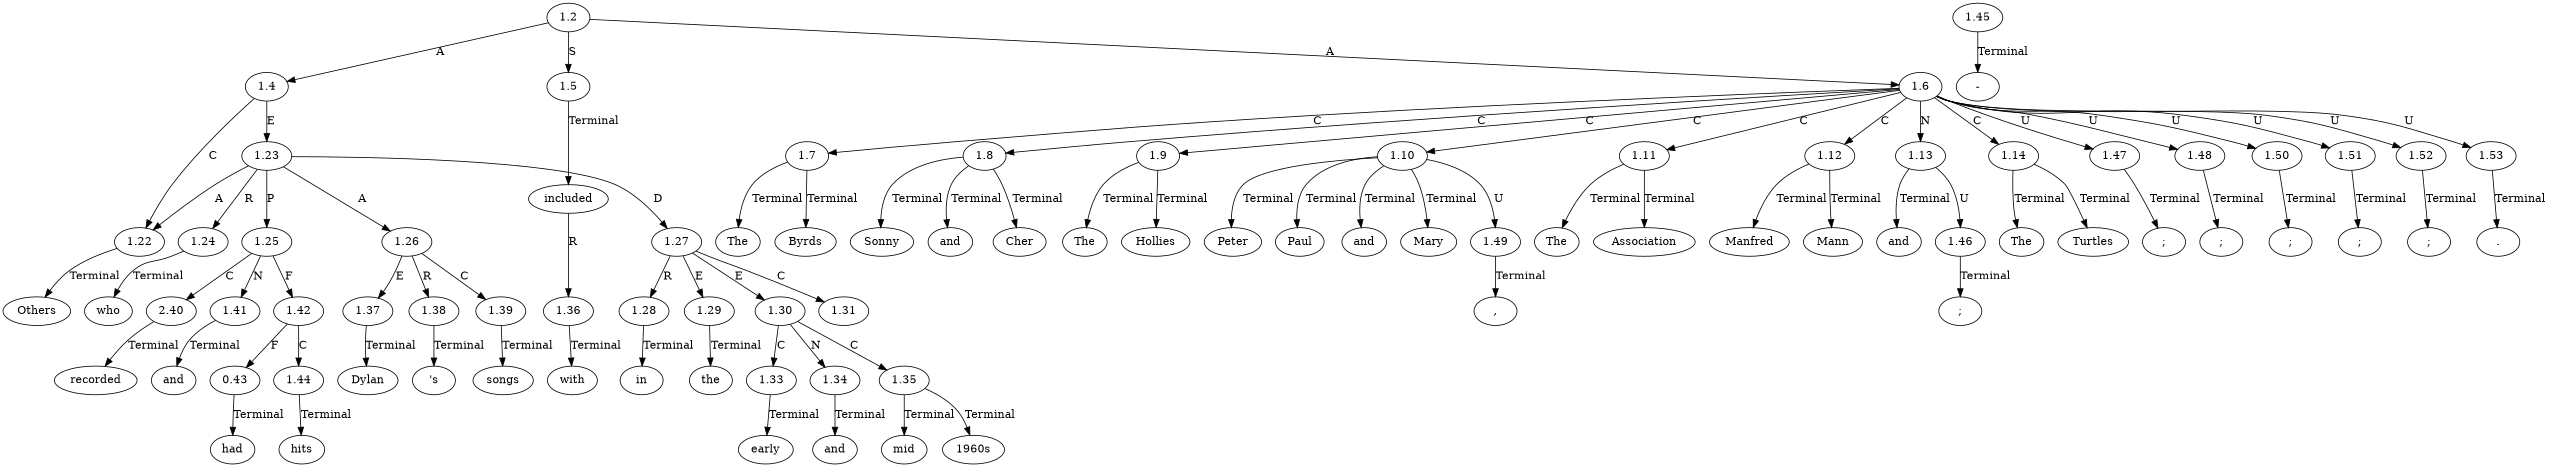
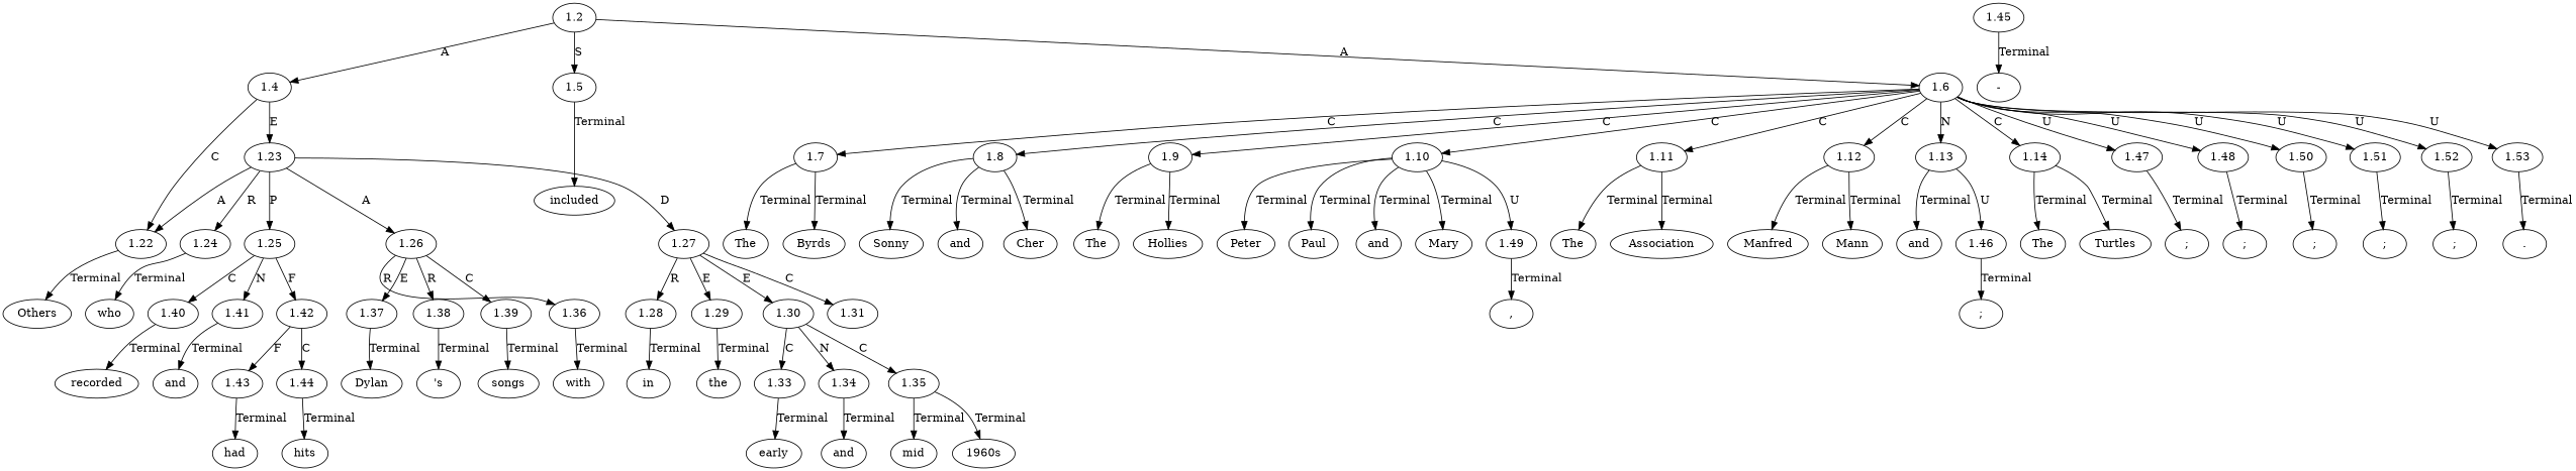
  digraph {
    node [ordering=out]
    edge [ordering=out]
    n1 [label=Others]
    n2 [label=songs]
    n3 [label=in]
    n4 [label=the]
    n5 [label=early]
    n6 [label=and]
    n7 [label=mid]
    n8 [label="-"]
    n9 [label="1960s"]
    n10 [label=included]
    n11 [label=The]
    n12 [label=who]
    n13 [label=Byrds]
    n14 [label=";"]
    n15 [label=Sonny]
    n16 [label=and]
    n17 [label=Cher]
    n18 [label=";"]
    n19 [label=The]
    n20 [label=Hollies]
    n21 [label=";"]
    n22 [label=Peter]
    n23 [label=recorded]
    n24 [label=","]
    n25 [label=Paul]
    n26 [label=and]
    n27 [label=Mary]
    n28 [label=";"]
    n29 [label=The]
    n30 [label=Association]
    n31 [label=";"]
    n32 [label=Manfred]
    n33 [label=Mann]
    n34 [label=and]
    n35 [label=";"]
    n36 [label=and]
    n37 [label=The]
    n38 [label=Turtles]
    n39 [label="."]
    n40 [label=had]
    n41 [label=hits]
    n42 [label=with]
    n43 [label=Dylan]
    n44 [label="'s"]
    n45 [label=1.2]
    n46 [label=1.4]
    n47 [label=1.5]
    n48 [label=1.6]
    n49 [label=1.22]
    n50 [label=1.23]
    n51 [label=1.7]
    n52 [label=1.8]
    n53 [label=1.9]
    n54 [label=1.10]
    n55 [label=1.11]
    n56 [label=1.12]
    n57 [label=1.13]
    n58 [label=1.14]
    n59 [label=1.47]
    n60 [label=1.48]
    n61 [label=1.50]
    n62 [label=1.51]
    n63 [label=1.52]
    n64 [label=1.53]
    n65 [label=1.24]
    n66 [label=1.25]
    n67 [label=1.26]
    n68 [label=1.27]
    n69 [label=1.49]
    n70 [label=1.46]
-   n71 [label=2.40]
+   n71 [label=1.40]
    n72 [label=1.41]
    n73 [label=1.42]
    n74 [label=1.36]
    n75 [label=1.37]
    n76 [label=1.38]
    n77 [label=1.39]
    n78 [label=1.28]
    n79 [label=1.29]
    n80 [label=1.30]
    n81 [label=1.31]
-   n82 [label=0.43]
+   n82 [label=1.43]
    n83 [label=1.44]
    n84 [label=1.33]
    n85 [label=1.34]
    n86 [label=1.35]
    n87 [label=1.45]
    n45 -> n46 [label=A]
    n45 -> n47 [label=S]
    n45 -> n48 [label=A]
    n46 -> n49 [label=C]
    n46 -> n50 [label=E]
    n47 -> n10 [label=Terminal]
    n48 -> n51 [label=C]
    n48 -> n52 [label=C]
    n48 -> n53 [label=C]
    n48 -> n54 [label=C]
    n48 -> n55 [label=C]
    n48 -> n56 [label=C]
    n48 -> n57 [label=N]
    n48 -> n58 [label=C]
    n48 -> n59 [label=U]
    n48 -> n60 [label=U]
    n48 -> n61 [label=U]
    n48 -> n62 [label=U]
    n48 -> n63 [label=U]
    n48 -> n64 [label=U]
    n49 -> n1 [label=Terminal]
    n50 -> n49 [label=A]
    n50 -> n65 [label=R]
    n50 -> n66 [label=P]
    n50 -> n67 [label=A]
    n50 -> n68 [label=D]
    n51 -> n11 [label=Terminal]
    n51 -> n13 [label=Terminal]
    n52 -> n15 [label=Terminal]
    n52 -> n16 [label=Terminal]
    n52 -> n17 [label=Terminal]
    n53 -> n19 [label=Terminal]
    n53 -> n20 [label=Terminal]
    n54 -> n22 [label=Terminal]
    n54 -> n25 [label=Terminal]
    n54 -> n26 [label=Terminal]
    n54 -> n27 [label=Terminal]
    n54 -> n69 [label=U]
    n55 -> n29 [label=Terminal]
    n55 -> n30 [label=Terminal]
    n56 -> n32 [label=Terminal]
    n56 -> n33 [label=Terminal]
    n57 -> n36 [label=Terminal]
    n57 -> n70 [label=U]
    n58 -> n37 [label=Terminal]
    n58 -> n38 [label=Terminal]
    n59 -> n18 [label=Terminal]
    n60 -> n21 [label=Terminal]
    n61 -> n28 [label=Terminal]
    n62 -> n31 [label=Terminal]
    n63 -> n35 [label=Terminal]
    n64 -> n39 [label=Terminal]
    n65 -> n12 [label=Terminal]
    n66 -> n71 [label=C]
    n66 -> n72 [label=N]
    n66 -> n73 [label=F]
-   n10 -> n74 [label=R]
+   n67 -> n74 [label=R]
    n67 -> n75 [label=E]
    n67 -> n76 [label=R]
    n67 -> n77 [label=C]
    n68 -> n78 [label=R]
    n68 -> n79 [label=E]
    n68 -> n80 [label=E]
    n68 -> n81 [label=C]
    n69 -> n24 [label=Terminal]
    n70 -> n14 [label=Terminal]
    n71 -> n23 [label=Terminal]
    n72 -> n34 [label=Terminal]
    n73 -> n82 [label=F]
    n73 -> n83 [label=C]
    n74 -> n42 [label=Terminal]
    n75 -> n43 [label=Terminal]
    n76 -> n44 [label=Terminal]
    n77 -> n2 [label=Terminal]
    n78 -> n3 [label=Terminal]
    n79 -> n4 [label=Terminal]
    n80 -> n84 [label=C]
    n80 -> n85 [label=N]
    n80 -> n86 [label=C]
    n82 -> n40 [label=Terminal]
    n83 -> n41 [label=Terminal]
    n84 -> n5 [label=Terminal]
    n85 -> n6 [label=Terminal]
    n86 -> n7 [label=Terminal]
    n86 -> n9 [label=Terminal]
    n87 -> n8 [label=Terminal]
  }
